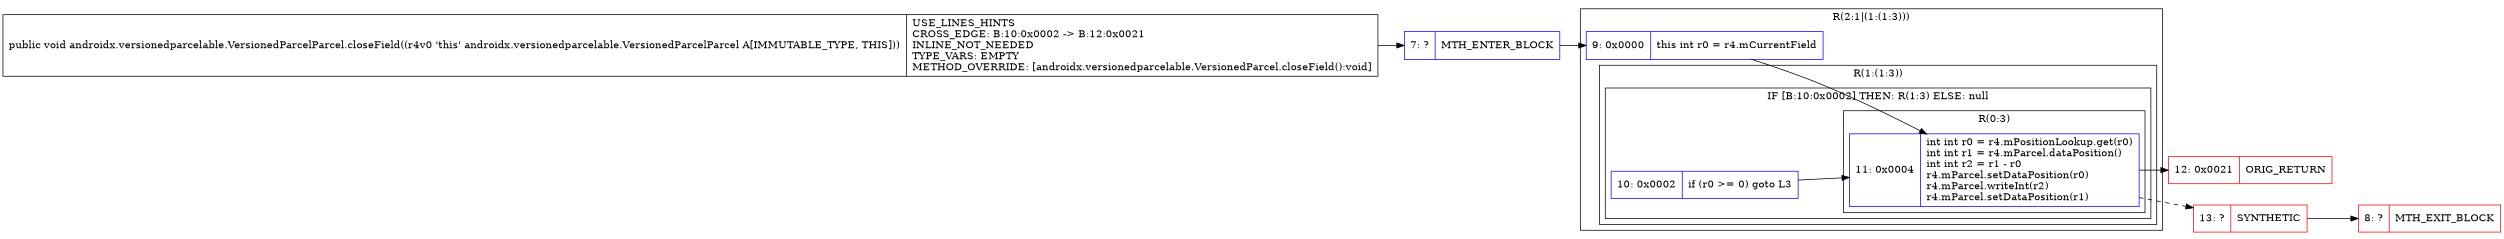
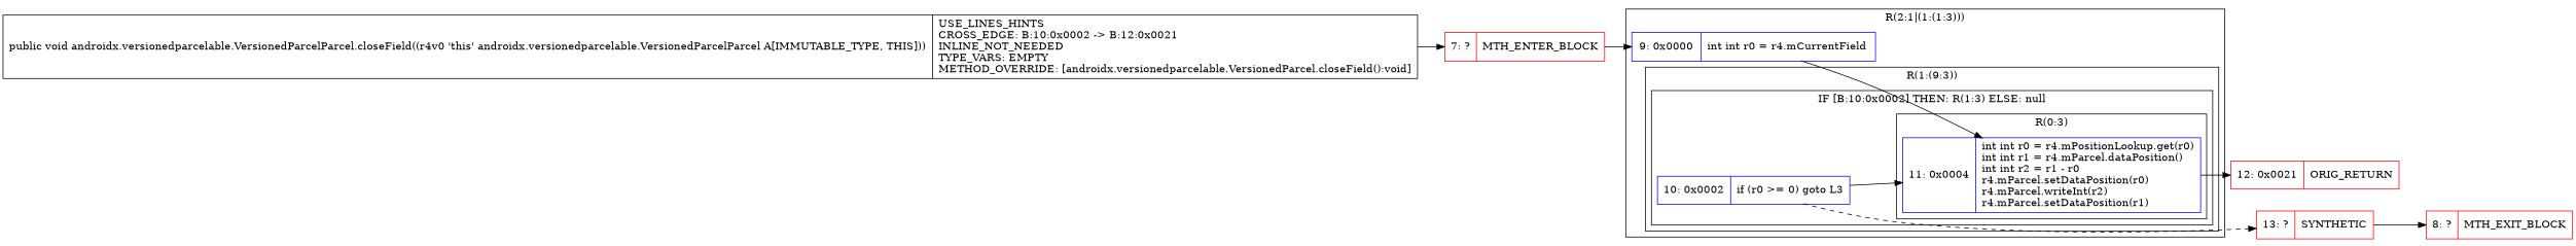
  digraph {
    rankdir=LR
    node [color=red shape=record]
    n1 [color=blue label="{11\:\ 0x0004|int int r0 = r4.mPositionLookup.get(r0)\lint int r1 = r4.mParcel.dataPosition()\lint int r2 = r1 \- r0\lr4.mParcel.setDataPosition(r0)\lr4.mParcel.writeInt(r2)\lr4.mParcel.setDataPosition(r1)\l}"]
    n2 [color=blue label="{10\:\ 0x0002|if (r0 \>= 0) goto L3\l}"]
-   n3 [color=blue label="{9\:\ 0x0000|this int r0 = r4.mCurrentField\l}"]
+   n3 [color=blue label="{9\:\ 0x0000|int int r0 = r4.mCurrentField\l}"]
    n4 [label="{12\:\ 0x0021|ORIG_RETURN\l}"]
    n5 [label="{13\:\ ?|SYNTHETIC\l}"]
    n6 [label="{8\:\ ?|MTH_EXIT_BLOCK\l}"]
-   n7 [color=blue label="{7\:\ ?|MTH_ENTER_BLOCK\l}"]
+   n7 [label="{7\:\ ?|MTH_ENTER_BLOCK\l}"]
    n8 [label="{public void androidx.versionedparcelable.VersionedParcelParcel.closeField((r4v0 'this' androidx.versionedparcelable.VersionedParcelParcel A[IMMUTABLE_TYPE, THIS]))  | USE_LINES_HINTS\lCROSS_EDGE: B:10:0x0002 \-\> B:12:0x0021\lINLINE_NOT_NEEDED\lTYPE_VARS: EMPTY\lMETHOD_OVERRIDE: [androidx.versionedparcelable.VersionedParcel.closeField():void]\l}" color=""]
    subgraph cluster_1 {
      label="R(2:1|(1:(1:3)))"
      n3
      subgraph cluster_2 {
-       label="R(1:(1:3))"
+       label="R(1:(9:3))"
        subgraph cluster_3 {
          label="IF [B:10:0x0002] THEN: R(1:3) ELSE: null"
          n2
          subgraph cluster_4 {
            label="R(0:3)"
            n1
          }
        }
      }
    }
    n1 -> n4
    n2 -> n1
-   n1 -> n5 [style=dashed]
+   n2 -> n5 [style=dashed]
    n3 -> n1
    n5 -> n6
    n7 -> n3
    n8 -> n7
  }
